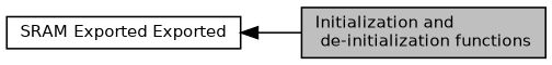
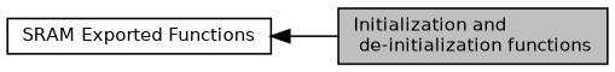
  digraph {
    rankdir=LR
    node [color=black fontname=Helvetica fontsize=10 shape=record style=filled]
    n1 [fillcolor=grey75 fontcolor=black height=0.2 label="Initialization and\l de-initialization functions" width=0.4]
-   n2 [fillcolor=white height=0.2 label="SRAM Exported Exported" width=0.4]
+   n2 [fillcolor=white height=0.2 label="SRAM Exported Functions" width=0.4]
    n2 -> n1 [dir=back fontname=Helvetica fontsize=10 labelfontname=Helvetica labelfontsize=10 shape=plaintext style=solid]
  }
